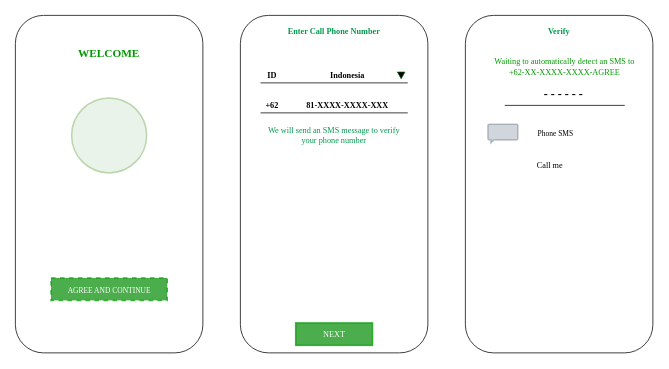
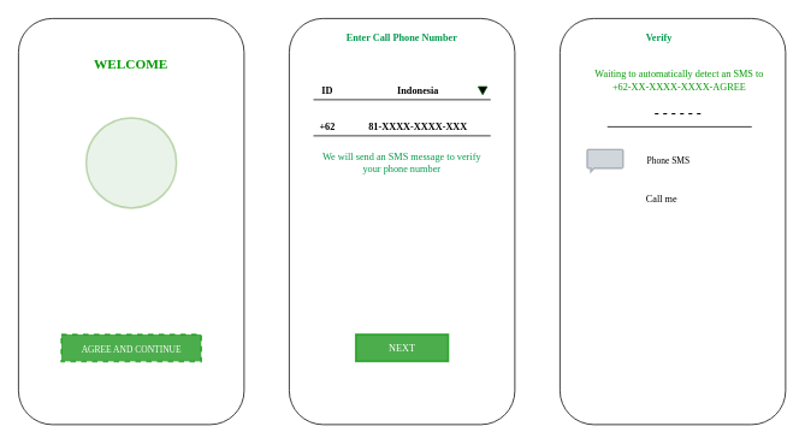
  <mxCell id="0" />
  <mxCell id="1" parent="0" />
  <mxCell id="2" value="" style="rounded=1;whiteSpace=wrap;html=1;" vertex="1" parent="1"><mxGeometry x="20" y="20" width="250" height="450" as="geometry" /></mxCell>
  <mxCell id="3" value="" style="ellipse;whiteSpace=wrap;html=1;aspect=fixed;flipV=0;align=center;fillColor=#d5e8d4;strokeColor=#82b366;strokeWidth=2;perimeterSpacing=0;opacity=50;shadow=0;sketch=0;" vertex="1" parent="1"><mxGeometry x="95" y="130" width="100" height="100" as="geometry" /></mxCell>
  <mxCell id="4" value="WELCOME" style="text;html=1;align=center;verticalAlign=middle;whiteSpace=wrap;rounded=0;shadow=0;sketch=0;strokeWidth=2;opacity=50;fontFamily=Verdana;fontStyle=1;fontColor=#009900;fontSize=15;" vertex="1" parent="1"><mxGeometry x="95" y="50" width="100" height="40" as="geometry" /></mxCell>
  <mxCell id="5" value="&lt;font face=&quot;Times New Roman&quot; style=&quot;font-size: 10px;&quot;&gt;AGREE AND CONTINUE&lt;/font&gt;" style="rounded=0;whiteSpace=wrap;html=1;shadow=0;sketch=0;strokeWidth=2;fontFamily=Verdana;fontSize=15;opacity=70;fillColor=#008A00;strokeColor=#009900;fontColor=#ffffff;fillStyle=auto;align=center;labelPosition=center;verticalLabelPosition=middle;verticalAlign=middle;imageVerticalAlign=middle;dashed=1;" vertex="1" parent="1"><mxGeometry x="67.5" y="370" width="155" height="30" as="geometry" /></mxCell>
  <mxCell id="6" value="" style="rounded=1;whiteSpace=wrap;html=1;shadow=0;sketch=0;fillStyle=auto;strokeWidth=1;fontFamily=Times New Roman;fontSize=10;fillColor=default;strokeColor=#000000;horizontal=1;verticalAlign=middle;" vertex="1" parent="1"><mxGeometry x="320" y="20" width="250" height="450" as="geometry" /></mxCell>
  <mxCell id="7" value="&lt;font style=&quot;font-size: 11px;&quot;&gt;Enter Call Phone Number&lt;/font&gt;" style="text;html=1;strokeColor=none;fillColor=none;align=center;verticalAlign=bottom;whiteSpace=wrap;rounded=0;fillStyle=auto;fontFamily=Verdana;fontColor=#00994D;fontStyle=1;fontSize=11;" vertex="1" parent="1"><mxGeometry x="360" y="30" width="170" height="20" as="geometry" /></mxCell>
  <mxCell id="8" value="" style="shape=table;startSize=0;container=1;collapsible=1;childLayout=tableLayout;fixedRows=1;rowLines=0;fontStyle=0;align=center;resizeLast=1;strokeColor=none;fillColor=none;collapsible=0;fillStyle=auto;fontFamily=Verdana;fontSize=11;fontColor=#00994D;left=1;separatorColor=none;" vertex="1" parent="1"><mxGeometry x="347.5" y="90" width="195" height="20" as="geometry" /></mxCell>
  <mxCell id="9" value="" style="shape=tableRow;horizontal=0;startSize=0;swimlaneHead=0;swimlaneBody=0;fillColor=none;collapsible=0;dropTarget=0;points=[[0,0.5],[1,0.5]];portConstraint=eastwest;top=0;left=0;right=0;bottom=1;fillStyle=auto;strokeColor=#000000;fontFamily=Verdana;fontSize=11;fontColor=#00994D;" vertex="1" parent="8"><mxGeometry width="195" height="20" as="geometry" /></mxCell>
  <mxCell id="10" value="ID" style="shape=partialRectangle;connectable=0;fillColor=none;top=0;left=0;bottom=0;right=0;fontStyle=1;overflow=hidden;fillStyle=auto;strokeColor=#000000;fontFamily=Verdana;fontSize=11;fontColor=#000000;" vertex="1" parent="9"><mxGeometry width="30" height="20" as="geometry"><mxRectangle width="30" height="20" as="alternateBounds" /></mxGeometry></mxCell>
  <mxCell id="11" value="Indonesia" style="shape=partialRectangle;connectable=0;fillColor=none;top=0;left=0;bottom=0;right=0;align=center;spacingLeft=6;fontStyle=1;overflow=hidden;fillStyle=auto;strokeColor=#00994D;fontFamily=Verdana;fontSize=11;fontColor=#000000;" vertex="1" parent="9"><mxGeometry x="30" width="165" height="20" as="geometry"><mxRectangle width="165" height="20" as="alternateBounds" /></mxGeometry></mxCell>
  <mxCell id="12" style="edgeStyle=orthogonalEdgeStyle;rounded=0;orthogonalLoop=1;jettySize=auto;html=1;exitX=0.5;exitY=1;exitDx=0;exitDy=0;fontFamily=Verdana;fontSize=11;fontColor=#00994D;" edge="1" parent="1" source="2" target="2"><mxGeometry relative="1" as="geometry" /></mxCell>
  <mxCell id="13" value="" style="shape=table;startSize=0;container=1;collapsible=1;childLayout=tableLayout;fixedRows=1;rowLines=0;fontStyle=0;align=center;resizeLast=1;strokeColor=none;fillColor=none;collapsible=0;fillStyle=auto;fontFamily=Verdana;fontSize=11;fontColor=#00994D;" vertex="1" parent="1"><mxGeometry x="347.5" y="130" width="195" height="20" as="geometry" /></mxCell>
  <mxCell id="14" value="" style="shape=tableRow;horizontal=0;startSize=0;swimlaneHead=0;swimlaneBody=0;fillColor=none;collapsible=0;dropTarget=0;points=[[0,0.5],[1,0.5]];portConstraint=eastwest;top=0;left=0;right=0;bottom=1;fillStyle=auto;strokeColor=#000000;fontFamily=Verdana;fontSize=11;fontColor=#00994D;" vertex="1" parent="13"><mxGeometry width="195" height="20" as="geometry" /></mxCell>
  <mxCell id="15" value="+62" style="shape=partialRectangle;connectable=0;fillColor=none;top=0;left=0;bottom=0;right=0;fontStyle=1;overflow=hidden;fillStyle=auto;strokeColor=#000000;fontFamily=Verdana;fontSize=11;fontColor=#000000;" vertex="1" parent="14"><mxGeometry width="30" height="20" as="geometry"><mxRectangle width="30" height="20" as="alternateBounds" /></mxGeometry></mxCell>
  <mxCell id="16" value="81-XXXX-XXXX-XXX" style="shape=partialRectangle;connectable=0;fillColor=none;top=0;left=0;bottom=0;right=0;align=center;spacingLeft=6;fontStyle=1;overflow=hidden;fillStyle=auto;strokeColor=#000000;fontFamily=Verdana;fontSize=11;fontColor=#000000;" vertex="1" parent="14"><mxGeometry x="30" width="165" height="20" as="geometry"><mxRectangle width="165" height="20" as="alternateBounds" /></mxGeometry></mxCell>
  <mxCell id="17" value="We will send an SMS message to verify your phone number" style="text;html=1;strokeColor=none;fillColor=none;align=center;verticalAlign=middle;whiteSpace=wrap;rounded=0;fillStyle=auto;fontFamily=Verdana;fontSize=11;fontColor=#00994D;" vertex="1" parent="1"><mxGeometry x="355" y="175" width="180" height="10" as="geometry" /></mxCell>
  <mxCell id="18" value="" style="triangle;whiteSpace=wrap;html=1;fillStyle=auto;strokeColor=#005700;fontFamily=Verdana;fontSize=11;fillColor=#000000;rotation=90;fontColor=#ffffff;" vertex="1" parent="1"><mxGeometry x="530" y="95" width="8.75" height="10" as="geometry" /></mxCell>
- <mxCell id="19" value="&lt;font color=&quot;#ffffff&quot;&gt;NEXT&lt;/font&gt;" style="rounded=0;whiteSpace=wrap;html=1;fillStyle=auto;strokeColor=#009900;fontFamily=Verdana;fontSize=11;fillColor=#008A00;opacity=70;strokeWidth=2;" vertex="1" parent="1"><mxGeometry x="393.75" y="430" width="102.5" height="30" as="geometry" /></mxCell>
+ <mxCell id="19" value="&lt;font color=&quot;#ffffff&quot;&gt;NEXT&lt;/font&gt;" style="rounded=0;whiteSpace=wrap;html=1;fillStyle=auto;strokeColor=#009900;fontFamily=Verdana;fontSize=11;fillColor=#008A00;opacity=70;strokeWidth=2;" vertex="1" parent="1"><mxGeometry x="393.75" y="370" width="102.5" height="30" as="geometry" /></mxCell>
  <mxCell id="20" value="" style="rounded=1;whiteSpace=wrap;html=1;" vertex="1" parent="1"><mxGeometry x="620" y="20" width="250" height="450" as="geometry" /></mxCell>
- <mxCell id="21" value="Verify" style="text;html=1;strokeColor=none;fillColor=none;align=center;verticalAlign=bottom;whiteSpace=wrap;rounded=0;fillStyle=auto;fontFamily=Verdana;fontColor=#00994D;fontStyle=1;fontSize=11;" vertex="1" parent="1"><mxGeometry x="660" y="30" width="170" height="20" as="geometry" /></mxCell>
+ <mxCell id="21" value="Verify" style="text;html=1;strokeColor=none;fillColor=none;align=center;verticalAlign=bottom;whiteSpace=wrap;rounded=0;fillStyle=auto;fontFamily=Verdana;fontColor=#00994D;fontStyle=1;fontSize=11;" vertex="1" parent="1"><mxGeometry x="645" y="30" width="170" height="20" as="geometry" /></mxCell>
  <mxCell id="22" value="&lt;font color=&quot;#009900&quot; style=&quot;font-size: 11px;&quot; face=&quot;Verdana&quot;&gt;Waiting to automatically detect an SMS to +62-XX-XXXX-XXXX-AGREE&lt;/font&gt;" style="text;html=1;strokeColor=none;fillColor=none;align=center;verticalAlign=middle;whiteSpace=wrap;rounded=0;" vertex="1" parent="1"><mxGeometry x="655" y="70" width="195" height="35" as="geometry" /></mxCell>
  <mxCell id="23" value="" style="line;strokeWidth=1;html=1;fontFamily=Verdana;fontSize=11;" vertex="1" parent="1"><mxGeometry x="672.5" y="135" width="160" height="10" as="geometry" /></mxCell>
  <mxCell id="24" value="&lt;b&gt;&lt;font style=&quot;font-size: 16px;&quot;&gt;- - - - - -&amp;nbsp;&lt;/font&gt;&lt;/b&gt;" style="text;html=1;strokeColor=none;fillColor=none;align=center;verticalAlign=middle;whiteSpace=wrap;rounded=0;strokeWidth=1;fontFamily=Verdana;fontSize=11;" vertex="1" parent="1"><mxGeometry x="702.5" y="110" width="100" height="30" as="geometry" /></mxCell>
  <mxCell id="25" value="" style="html=1;verticalLabelPosition=bottom;align=center;labelBackgroundColor=#ffffff;verticalAlign=top;strokeWidth=2;shadow=0;dashed=0;shape=mxgraph.ios7.icons.message;fontFamily=Verdana;fontSize=16;flipH=1;strokeColor=#314354;fillColor=#647687;fontColor=#ffffff;opacity=30;" vertex="1" parent="1"><mxGeometry x="650" y="165" width="40" height="25" as="geometry" /></mxCell>
  <mxCell id="26" value="" style="shape=image;html=1;verticalAlign=top;verticalLabelPosition=bottom;labelBackgroundColor=#ffffff;imageAspect=0;aspect=fixed;image=https://cdn0.iconfinder.com/data/icons/google-material-design-3-0/48/ic_call_48px-128.png;strokeColor=#009900;strokeWidth=1;fontFamily=Verdana;fontSize=16;opacity=30;" vertex="1" parent="1"><mxGeometry x="650" y="200" width="40" height="40" as="geometry" /></mxCell>
  <mxCell id="27" value="&lt;font style=&quot;font-size: 10px;&quot;&gt;Phone SMS&lt;/font&gt;" style="text;html=1;strokeColor=none;fillColor=none;align=center;verticalAlign=middle;whiteSpace=wrap;rounded=0;strokeWidth=1;fontFamily=Verdana;fontSize=16;opacity=30;sketch=0;" vertex="1" parent="1"><mxGeometry x="702.5" y="165" width="75" height="20" as="geometry" /></mxCell>
  <mxCell id="28" value="&lt;font style=&quot;font-size: 11px;&quot;&gt;Call me&lt;/font&gt;" style="text;html=1;strokeColor=none;fillColor=none;align=center;verticalAlign=middle;whiteSpace=wrap;rounded=0;sketch=0;strokeWidth=1;fontFamily=Verdana;fontSize=10;opacity=30;" vertex="1" parent="1"><mxGeometry x="702.5" y="205" width="60" height="30" as="geometry" /></mxCell>
